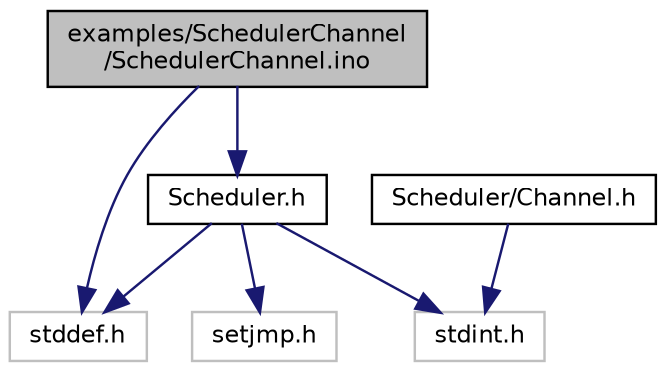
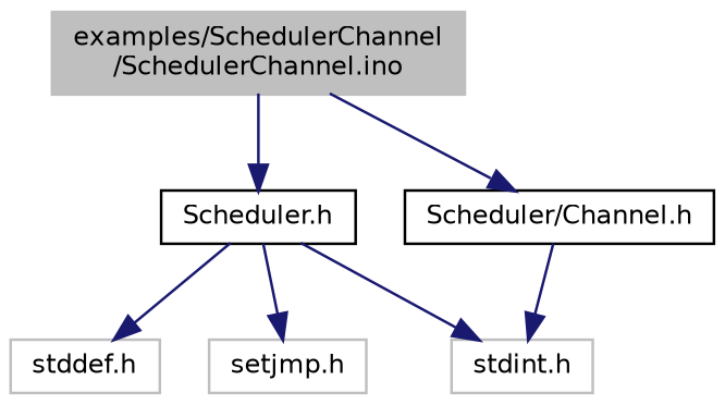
  digraph {
    node [color=black fillcolor=white fontname=Helvetica fontsize=10 shape=record style=filled]
    edge [color=midnightblue fontname=Helvetica fontsize=10 labelfontname=Helvetica labelfontsize=10 style=solid]
-   n1 [fillcolor=grey75 fontcolor=black height=0.2 label="examples/SchedulerChannel\l/SchedulerChannel.ino" width=0.4]
+   n1 [color=grey75 fillcolor=grey75 fontcolor=black height=0.2 label="examples/SchedulerChannel\l/SchedulerChannel.ino" width=0.4]
    n2 [height=0.2 label="Scheduler.h" width=0.4]
    n3 [height=0.2 label="Scheduler/Channel.h" width=0.4]
    n4 [color=grey75 height=0.2 label="setjmp.h" width=0.4]
    n5 [color=grey75 height=0.2 label="stddef.h" width=0.4]
    n6 [color=grey75 height=0.2 label="stdint.h" width=0.4]
    n1 -> n2
-   n1 -> n5
+   n1 -> n3
    n2 -> n4
    n2 -> n5
    n2 -> n6
    n3 -> n6
  }
